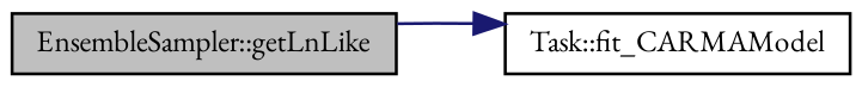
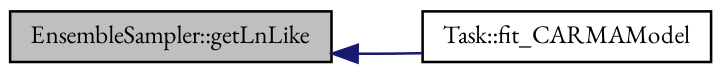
  digraph {
    rankdir=LR
    fontname="EB Garamond"
    node [color=black fontname="EB Garamond" fontsize=10 shape=record style=filled]
    n1 [fillcolor=grey75 fontcolor=black height=0.2 label="EnsembleSampler::getLnLike" width=0.4]
    n2 [fillcolor=white height=0.2 label="Task::fit_CARMAModel" width=0.4]
-   n2 -> n1 [color=midnightblue dir=back fontname="EB Garamond" fontsize=10 labelfontname=Helvetica labelfontsize=10 style=solid]
+   n1 -> n2 [color=midnightblue dir=back fontname="EB Garamond" fontsize=10 labelfontname=Helvetica labelfontsize=10 style=solid]
  }
